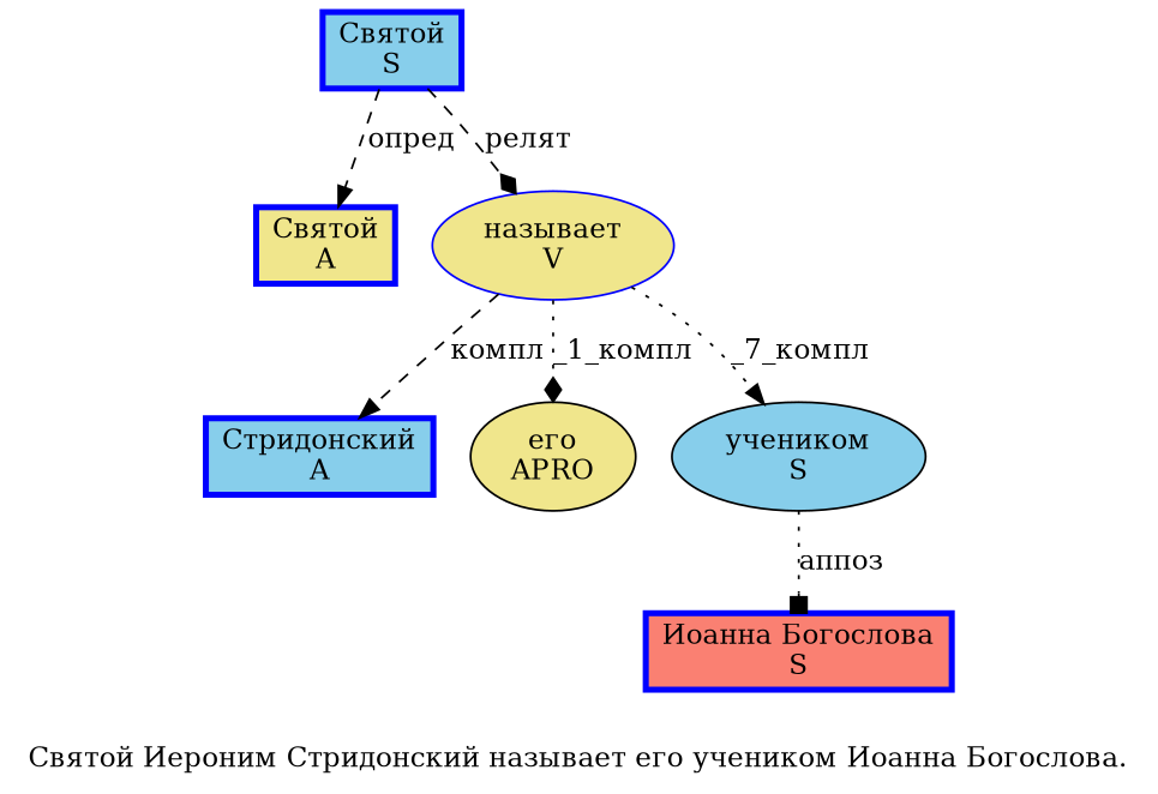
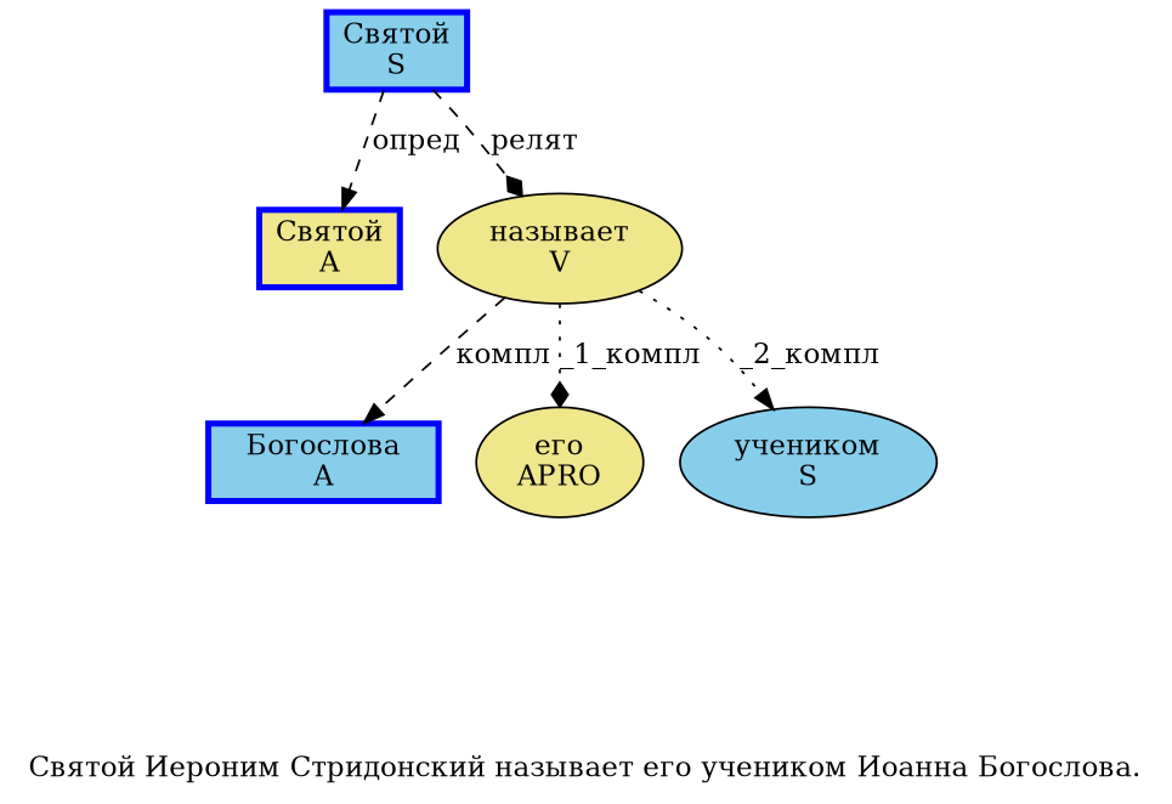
  digraph {
    label="Святой Иероним Стридонский называет его учеником Иоанна Богослова."
    node [color=blue fillcolor=khaki penwidth=3 shape=box style=filled]
    edge [arrowhead=normal style=dashed]
    n1 [label="Святой\nA"]
    n2 [fillcolor=skyblue label="Святой\nS"]
-   n3 [label="называет\nV" penwidth=1 shape=ellipse]
-   n4 [fillcolor=skyblue label="Стридонский\nA"]
+   n3 [label="называет\nV" penwidth=1 shape=ellipse color=""]
+   n4 [fillcolor=skyblue label="Богослова\nA"]
    n5 [label="его\nAPRO" penwidth=1 shape=ellipse color=""]
    n6 [fillcolor=skyblue label="учеником\nS" penwidth=1 shape=ellipse color=""]
-   n7 [fillcolor=salmon label="Иоанна Богослова\nS"]
    n2 -> n1 [label="опред"]
    n2 -> n3 [arrowhead=diamond label="релят"]
    n3 -> n4 [label="компл"]
    n3 -> n5 [arrowhead=diamond label="_1_компл" style=dotted]
-   n3 -> n6 [label="_7_компл" style=dotted]
-   n6 -> n7 [arrowhead=box label="аппоз" style=dotted]
+   n3 -> n6 [label="_2_компл" style=dotted]
  }
